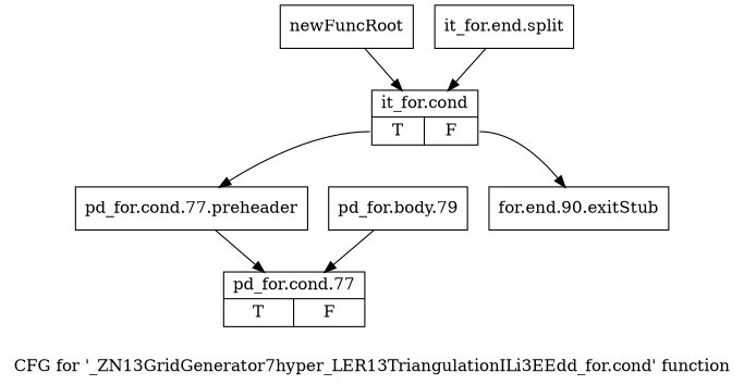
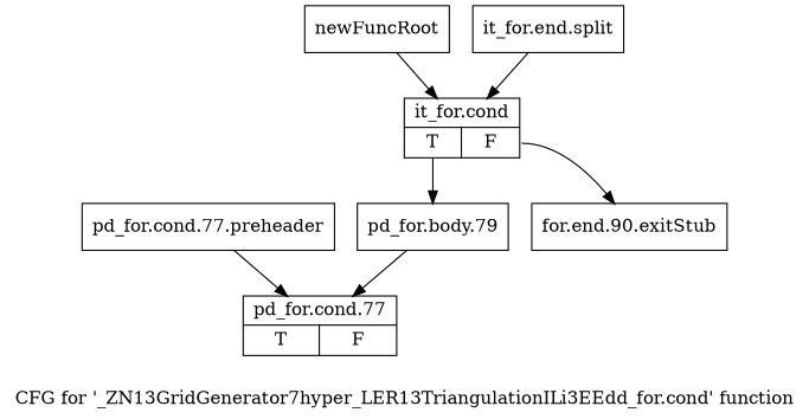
  digraph {
    label="CFG for '_ZN13GridGenerator7hyper_LER13TriangulationILi3EEdd_for.cond' function"
    node [shape=record]
    n1 [label="{newFuncRoot}"]
    n2 [label="{it_for.cond|{<s0>T|<s1>F}}"]
    n3 [label="{for.end.90.exitStub}"]
    n4 [label="{pd_for.cond.77.preheader}"]
    n5 [label="{pd_for.cond.77|{<s0>T|<s1>F}}"]
    n6 [label="{pd_for.body.79}"]
    n7 [label="{it_for.end.split}"]
    n1 -> n2
    n2 -> n3 [tailport=s1]
-   n2 -> n4 [tailport=s0]
+   n2 -> n6 [tailport=s0]
    n4 -> n5
    n6 -> n5
    n7 -> n2
  }
